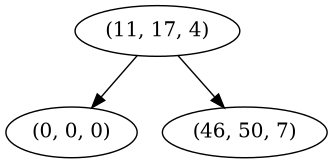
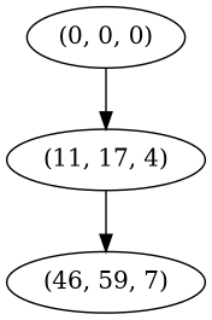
  digraph {
    "(0, 0, 0)"
    "(11, 17, 4)"
-   "(46, 50, 7)"
-   "(11, 17, 4)" -> "(0, 0, 0)"
+   "(46, 50, 7)" [label="(46, 59, 7)"]
+   "(0, 0, 0)" -> "(11, 17, 4)"
    "(11, 17, 4)" -> "(46, 50, 7)"
  }
